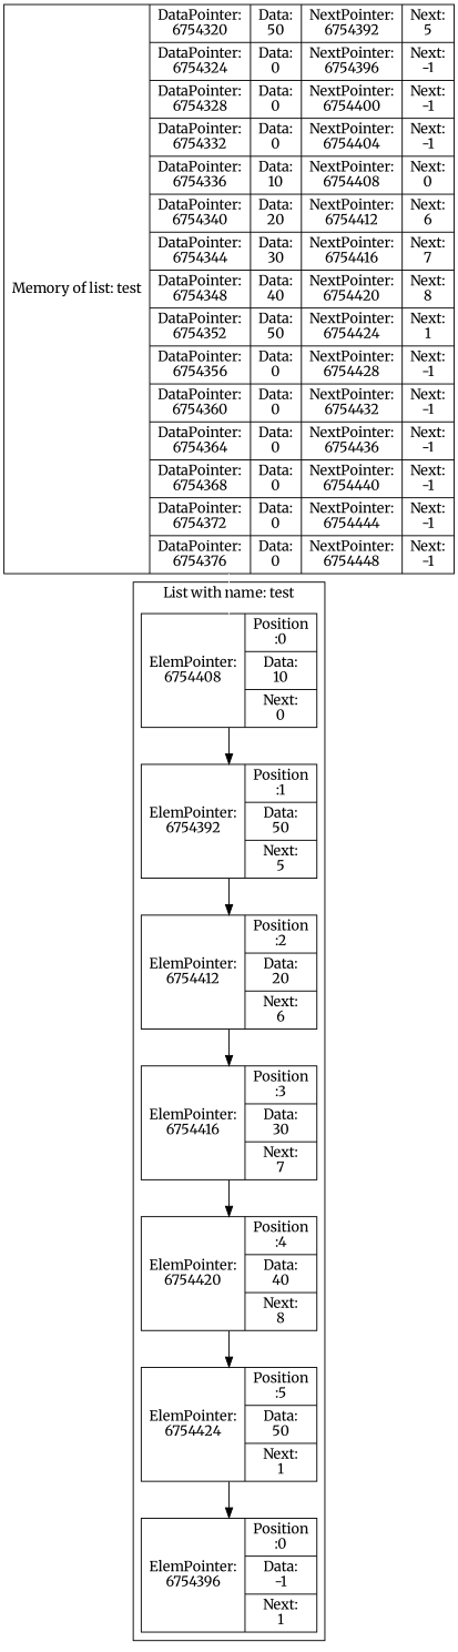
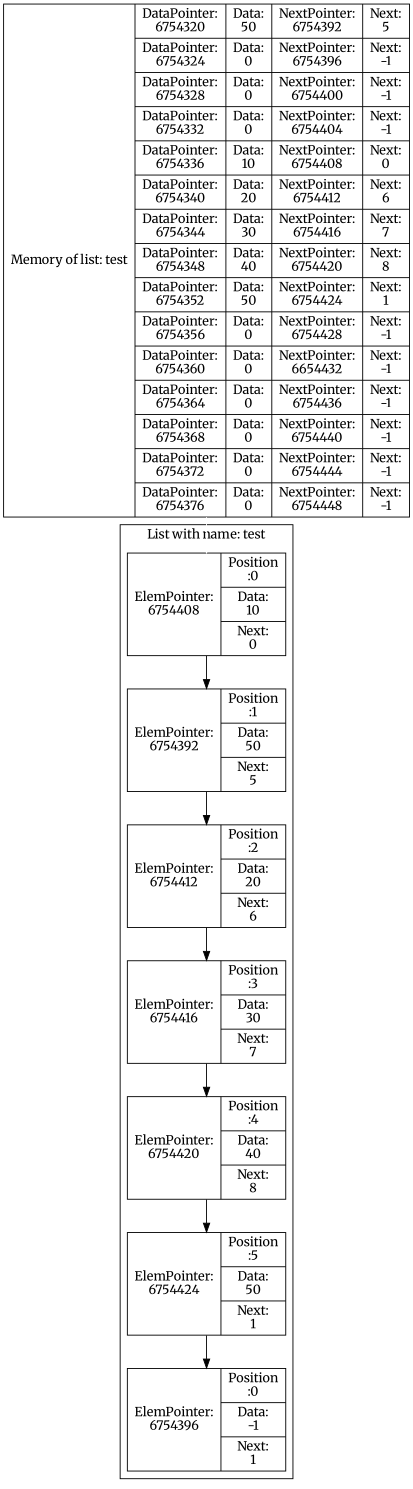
  digraph {
    fontname=Merriweather
    node [shape=record fontname=Merriweather]
    edge [fontname=Merriweather]
    n1 [label="ElemPointer:\n6754408 | {Position\n:0 | Data:\n10 | Next:\n0}"]
    n2 [label="ElemPointer:\n6754392 | {Position\n:1 | Data:\n50 | Next:\n5}"]
    n3 [label="ElemPointer:\n6754412 | {Position\n:2 | Data:\n20 | Next:\n6}"]
    n4 [label="ElemPointer:\n6754416 | {Position\n:3 | Data:\n30 | Next:\n7}"]
    n5 [label="ElemPointer:\n6754420 | {Position\n:4 | Data:\n40 | Next:\n8}"]
    n6 [label="ElemPointer:\n6754424 | {Position\n:5 | Data:\n50 | Next:\n1}"]
    n7 [label="ElemPointer:\n6754396 | {Position\n:0 | Data:\n-1 | Next:\n1}"]
-   n8 [label="{Memory of list: test} | {{DataPointer:\n6754320 | Data:\n50 | NextPointer:\n6754392 | Next:\n5}| {DataPointer:\n6754324 | Data:\n0 | NextPointer:\n6754396 | Next:\n-1}| {DataPointer:\n6754328 | Data:\n0 | NextPointer:\n6754400 | Next:\n-1}| {DataPointer:\n6754332 | Data:\n0 | NextPointer:\n6754404 | Next:\n-1}| {DataPointer:\n6754336 | Data:\n10 | NextPointer:\n6754408 | Next:\n0}| {DataPointer:\n6754340 | Data:\n20 | NextPointer:\n6754412 | Next:\n6}| {DataPointer:\n6754344 | Data:\n30 | NextPointer:\n6754416 | Next:\n7}| {DataPointer:\n6754348 | Data:\n40 | NextPointer:\n6754420 | Next:\n8}| {DataPointer:\n6754352 | Data:\n50 | NextPointer:\n6754424 | Next:\n1}| {DataPointer:\n6754356 | Data:\n0 | NextPointer:\n6754428 | Next:\n-1}| {DataPointer:\n6754360 | Data:\n0 | NextPointer:\n6754432 | Next:\n-1}| {DataPointer:\n6754364 | Data:\n0 | NextPointer:\n6754436 | Next:\n-1}| {DataPointer:\n6754368 | Data:\n0 | NextPointer:\n6754440 | Next:\n-1}| {DataPointer:\n6754372 | Data:\n0 | NextPointer:\n6754444 | Next:\n-1}| {DataPointer:\n6754376 | Data:\n0 | NextPointer:\n6754448 | Next:\n-1}}" rankdir=LR]
+   n8 [label="{Memory of list: test} | {{DataPointer:\n6754320 | Data:\n50 | NextPointer:\n6754392 | Next:\n5}| {DataPointer:\n6754324 | Data:\n0 | NextPointer:\n6754396 | Next:\n-1}| {DataPointer:\n6754328 | Data:\n0 | NextPointer:\n6754400 | Next:\n-1}| {DataPointer:\n6754332 | Data:\n0 | NextPointer:\n6754404 | Next:\n-1}| {DataPointer:\n6754336 | Data:\n10 | NextPointer:\n6754408 | Next:\n0}| {DataPointer:\n6754340 | Data:\n20 | NextPointer:\n6754412 | Next:\n6}| {DataPointer:\n6754344 | Data:\n30 | NextPointer:\n6754416 | Next:\n7}| {DataPointer:\n6754348 | Data:\n40 | NextPointer:\n6754420 | Next:\n8}| {DataPointer:\n6754352 | Data:\n50 | NextPointer:\n6754424 | Next:\n1}| {DataPointer:\n6754356 | Data:\n0 | NextPointer:\n6754428 | Next:\n-1}| {DataPointer:\n6754360 | Data:\n0 | NextPointer:\n6654432 | Next:\n-1}| {DataPointer:\n6754364 | Data:\n0 | NextPointer:\n6754436 | Next:\n-1}| {DataPointer:\n6754368 | Data:\n0 | NextPointer:\n6754440 | Next:\n-1}| {DataPointer:\n6754372 | Data:\n0 | NextPointer:\n6754444 | Next:\n-1}| {DataPointer:\n6754376 | Data:\n0 | NextPointer:\n6754448 | Next:\n-1}}" rankdir=LR]
    subgraph sub_1 {
      rankdir=LR
      n8
      subgraph cluster_2 {
        label="List with name: test"
        rankdir=LR
        n1
        n2
        n3
        n4
        n5
        n6
        n7
      }
    }
    subgraph sub_3 {
      n1
      n8
    }
    n1 -> n2
    n2 -> n3
    n3 -> n4
    n4 -> n5
    n5 -> n6
    n6 -> n7
    n8 -> n1 [color=white]
  }
